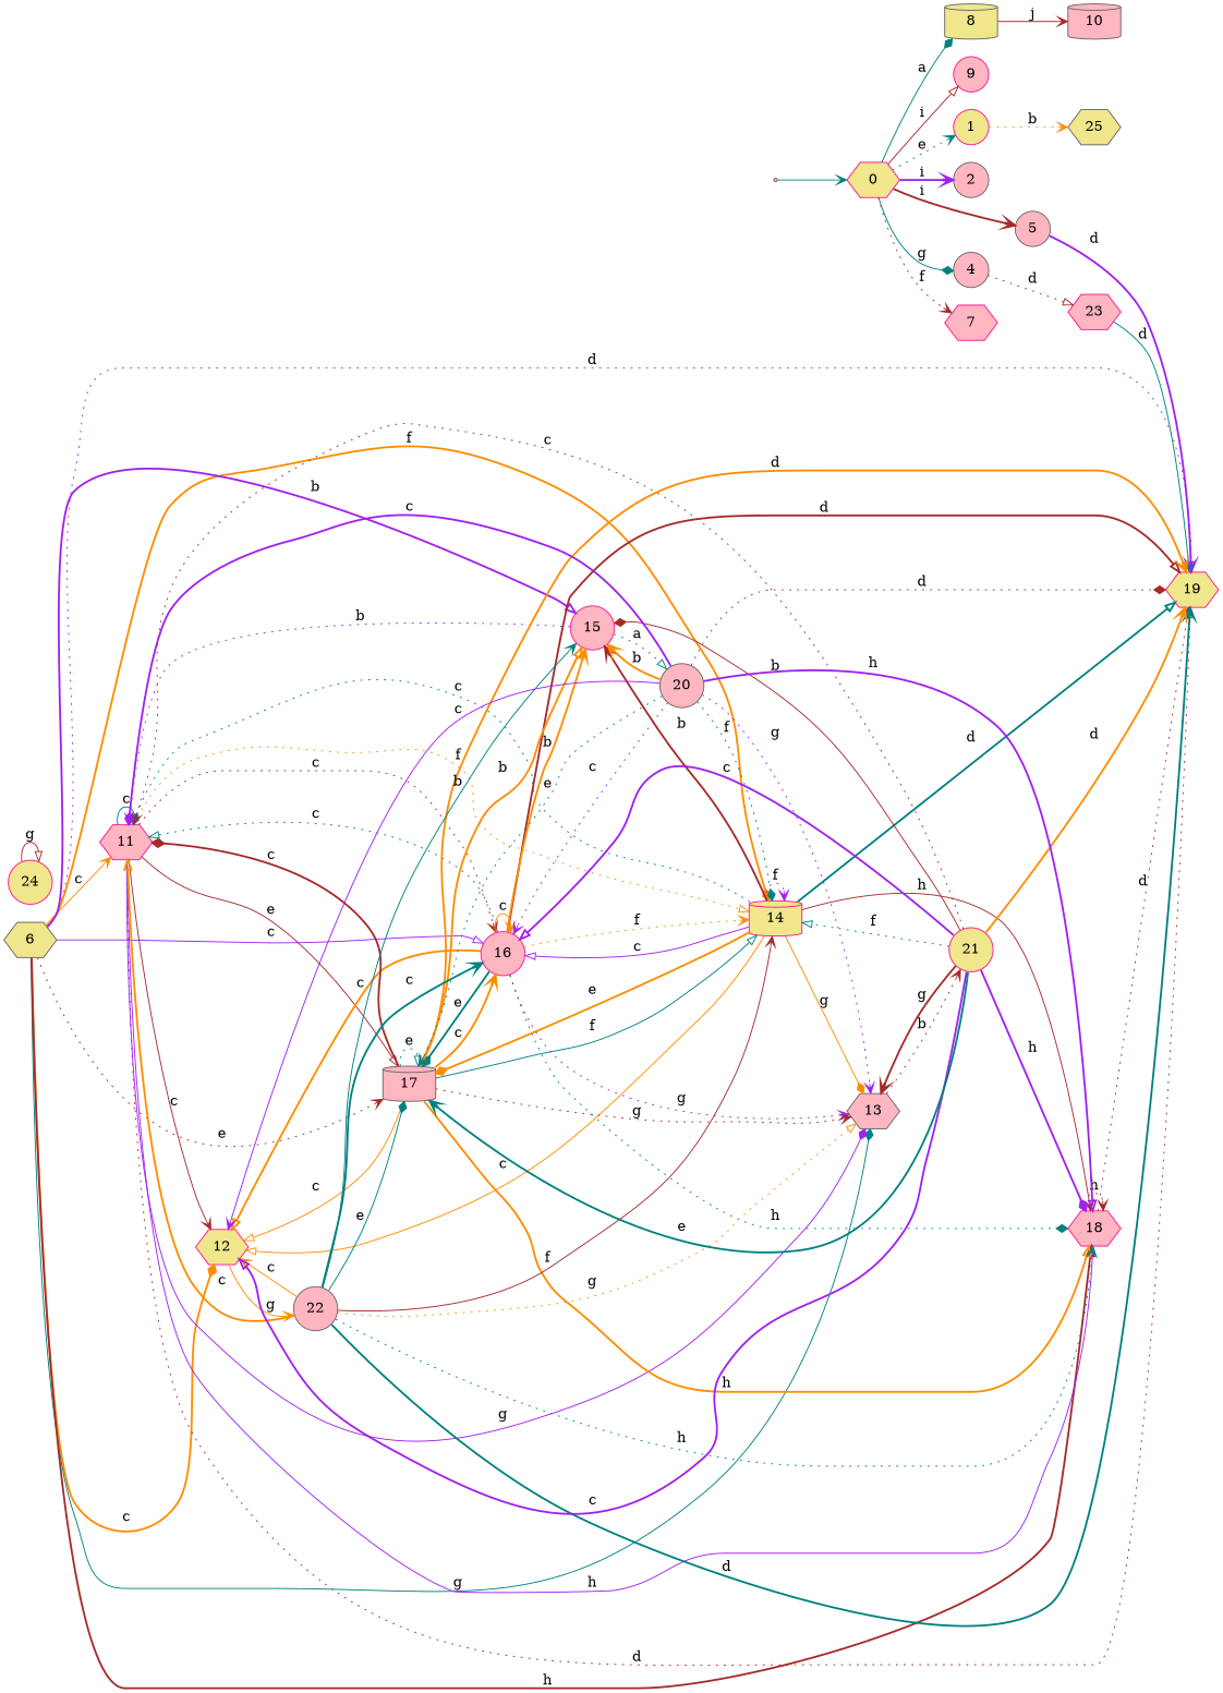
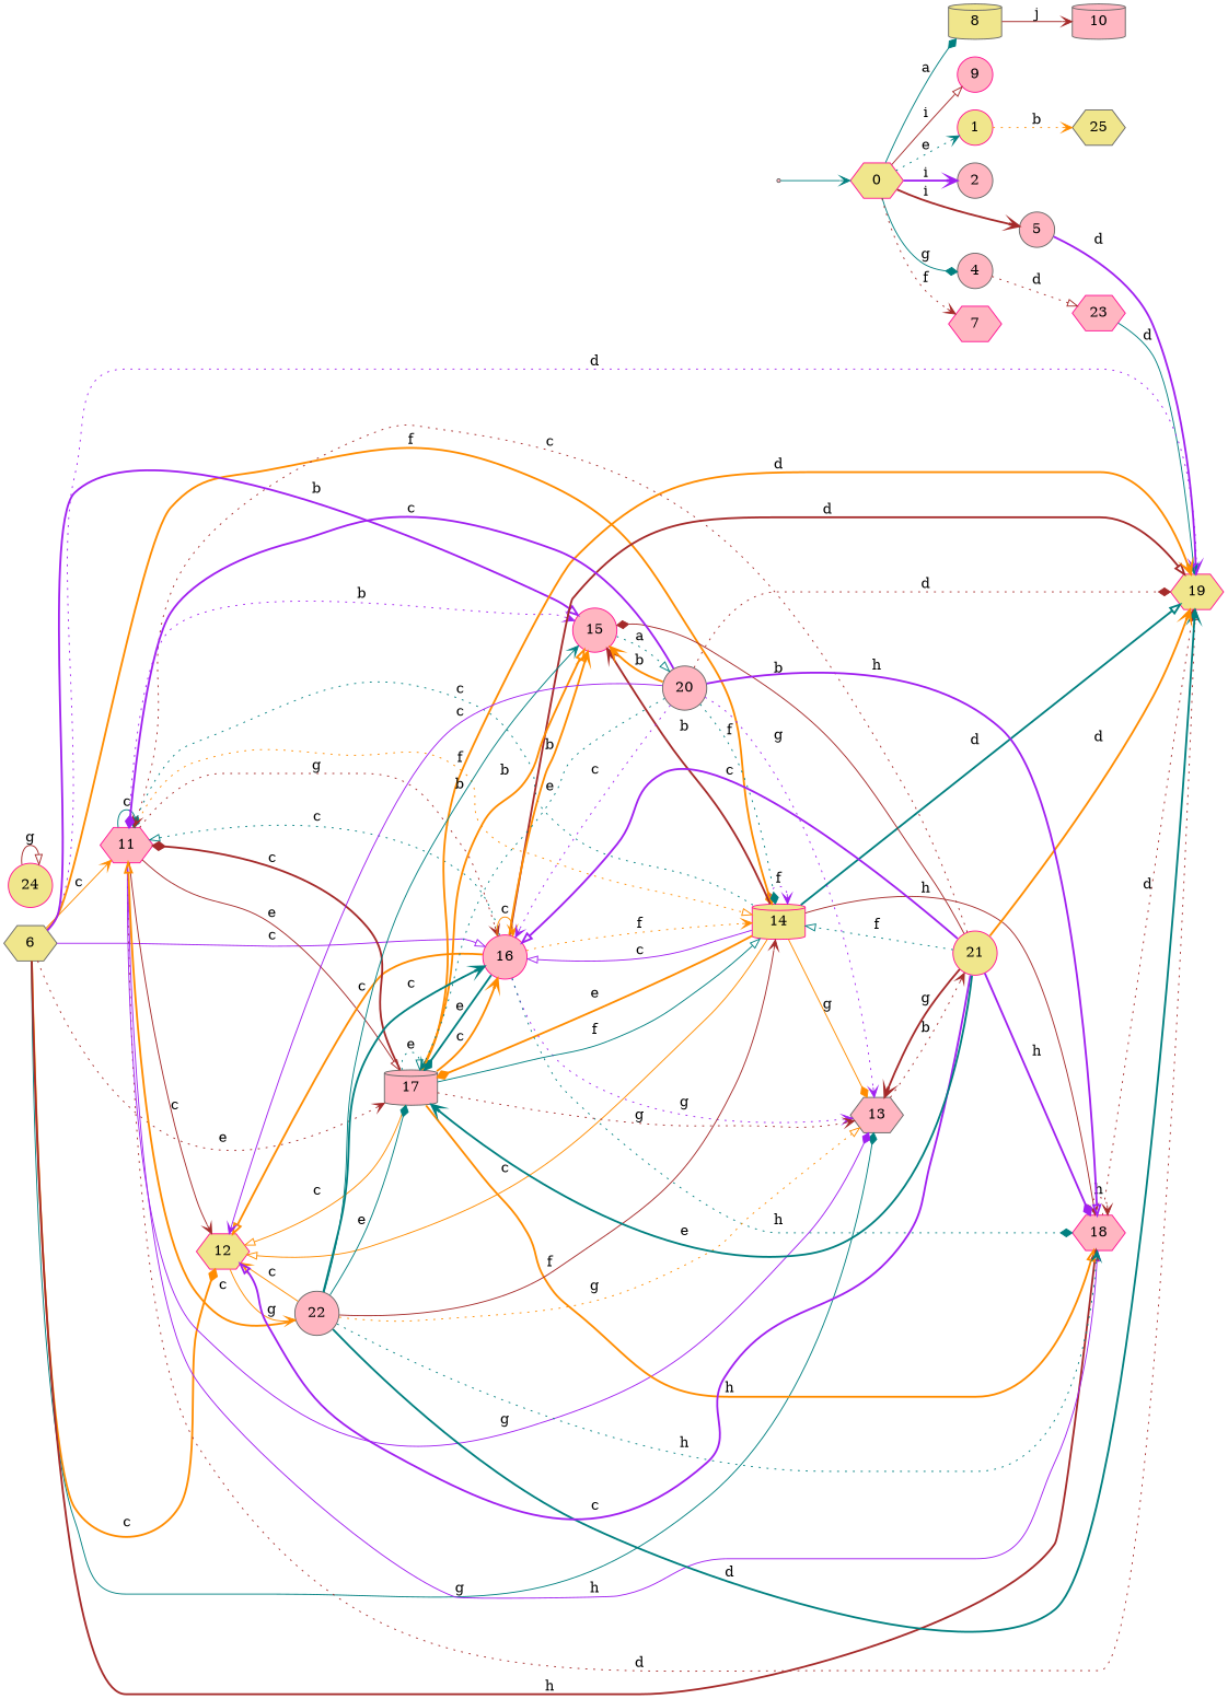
  digraph {
    rankdir=LR
    node [color=deeppink fillcolor=lightpink shape=circle style=filled]
    edge [arrowhead=vee color=brown style=dotted]
    dummy0 [color=gray40 shape=point]
    0 [fillcolor=khaki shape=hexagon]
    1 [fillcolor=khaki]
    2 [color=gray40]
    4 [color=gray40]
    5 [color=gray40]
    7 [shape=hexagon]
    8 [color=gray40 fillcolor=khaki shape=cylinder]
    9
    25 [color=gray40 fillcolor=khaki shape=hexagon]
    23 [shape=hexagon]
    19 [fillcolor=khaki shape=hexagon]
    6 [color=gray40 fillcolor=khaki shape=hexagon]
    11 [shape=hexagon]
    12 [fillcolor=khaki shape=hexagon]
    13 [color=gray40 shape=hexagon]
    14 [fillcolor=khaki shape=cylinder]
    15
    16
    17 [color=gray40 shape=cylinder]
    18 [shape=hexagon]
    10 [color=gray40 shape=cylinder]
    24 [fillcolor=khaki]
    22 [color=gray40]
    21 [fillcolor=khaki]
    20 [color=gray40]
    dummy0 -> 0 [color=teal style=solid]
    0 -> 1 [color=teal label=e]
    0 -> 2 [color=purple label=i style=bold]
    0 -> 4 [arrowhead=diamond color=teal label=g style=solid]
    0 -> 5 [label=i style=bold]
    0 -> 7 [label=f]
    0 -> 8 [arrowhead=diamond color=teal label=a style=solid]
    0 -> 9 [arrowhead=onormal label=i style=solid]
    1 -> 25 [color=darkorange label=b]
    4 -> 23 [arrowhead=onormal label=d]
    5 -> 19 [color=purple label=d style=bold]
    8 -> 10 [label=j style=solid]
    23 -> 19 [color=teal label=d style=solid]
    6 -> 19 [arrowhead=onormal color=purple label=d]
    6 -> 11 [color=darkorange label=c style=solid]
    6 -> 12 [arrowhead=diamond color=darkorange label=c style=bold]
    6 -> 13 [arrowhead=diamond color=teal label=g style=solid]
    6 -> 14 [arrowhead=diamond color=darkorange label=f style=bold]
    6 -> 15 [arrowhead=onormal color=purple label=b style=bold]
    6 -> 16 [arrowhead=onormal color=purple label=c style=solid]
    6 -> 17 [label=e]
    6 -> 18 [arrowhead=onormal label=h style=bold]
    11 -> 19 [arrowhead=onormal label=d]
    11 -> 11 [arrowhead=onormal color=teal label=c style=solid]
    11 -> 12 [label=c style=solid]
    11 -> 13 [arrowhead=diamond color=purple label=g style=solid]
    11 -> 14 [arrowhead=onormal color=darkorange label=f]
-   15 -> 11 [color=purple label=b]
-   11 -> 16 [label=c]
+   11 -> 15 [color=purple label=b]
+   11 -> 16 [label=g]
    11 -> 17 [arrowhead=onormal label=e style=solid]
    11 -> 18 [arrowhead=onormal color=purple label=h style=solid]
    12 -> 22 [color=darkorange label=g style=solid]
    13 -> 21 [label=b]
    14 -> 19 [arrowhead=onormal color=teal label=d style=bold]
    14 -> 11 [arrowhead=diamond color=teal label=c]
    14 -> 12 [arrowhead=onormal color=darkorange label=c style=solid]
    14 -> 13 [arrowhead=diamond color=darkorange label=g style=solid]
    14 -> 14 [color=purple label=f]
    14 -> 15 [label=b style=bold]
    14 -> 16 [arrowhead=onormal color=purple label=c style=solid]
    14 -> 17 [arrowhead=diamond color=darkorange label=e style=bold]
    14 -> 18 [label=h style=solid]
    15 -> 20 [arrowhead=onormal color=teal label=a]
    16 -> 19 [arrowhead=onormal label=d style=bold]
    16 -> 11 [arrowhead=onormal color=teal label=c]
    16 -> 12 [arrowhead=onormal color=darkorange label=c style=bold]
    16 -> 13 [color=purple label=g]
    16 -> 14 [color=darkorange label=f]
    16 -> 15 [color=darkorange label=b style=bold]
    16 -> 16 [color=darkorange label=c style=solid]
    16 -> 17 [arrowhead=diamond color=teal label=e style=bold]
    16 -> 18 [arrowhead=diamond color=teal label=h]
    17 -> 19 [color=darkorange label=d style=bold]
    17 -> 11 [arrowhead=diamond label=c style=bold]
    17 -> 12 [arrowhead=onormal color=darkorange label=c style=solid]
    17 -> 13 [label=g]
    17 -> 14 [arrowhead=onormal color=teal label=f style=solid]
    17 -> 15 [arrowhead=onormal color=darkorange label=b style=bold]
    17 -> 16 [color=darkorange label=c style=bold]
    17 -> 17 [arrowhead=onormal color=teal label=e]
    17 -> 18 [arrowhead=onormal color=darkorange label=h style=bold]
    18 -> 19 [arrowhead=diamond label=d]
    18 -> 18 [label=h]
    24 -> 24 [arrowhead=onormal label=g style=solid]
    22 -> 19 [color=teal label=d style=bold]
    22 -> 11 [arrowhead=onormal color=darkorange label=c style=bold]
    22 -> 12 [color=darkorange label=c style=solid]
    22 -> 13 [arrowhead=onormal color=darkorange label=g]
    22 -> 14 [label=f style=solid]
    22 -> 15 [color=teal label=b style=solid]
    22 -> 16 [color=teal label=c style=bold]
    22 -> 17 [arrowhead=diamond color=teal label=e style=solid]
    22 -> 18 [color=teal label=h]
    21 -> 19 [color=darkorange label=d style=bold]
    21 -> 11 [label=c]
    21 -> 12 [arrowhead=onormal color=purple label=c style=bold]
    21 -> 13 [label=g style=bold]
    21 -> 14 [arrowhead=onormal color=teal label=f]
    21 -> 15 [arrowhead=diamond label=b style=solid]
    21 -> 16 [arrowhead=onormal color=purple label=c style=bold]
    21 -> 17 [color=teal label=e style=bold]
    21 -> 18 [arrowhead=diamond color=purple label=h style=bold]
    20 -> 19 [arrowhead=diamond label=d]
    20 -> 11 [arrowhead=diamond color=purple label=c style=bold]
    20 -> 12 [color=purple label=c style=solid]
    20 -> 13 [color=purple label=g]
    20 -> 14 [arrowhead=diamond color=teal label=f]
    20 -> 15 [color=darkorange label=b style=bold]
    20 -> 16 [color=purple label=c]
    20 -> 17 [color=teal label=e]
    20 -> 18 [arrowhead=onormal color=purple label=h style=bold]
  }
